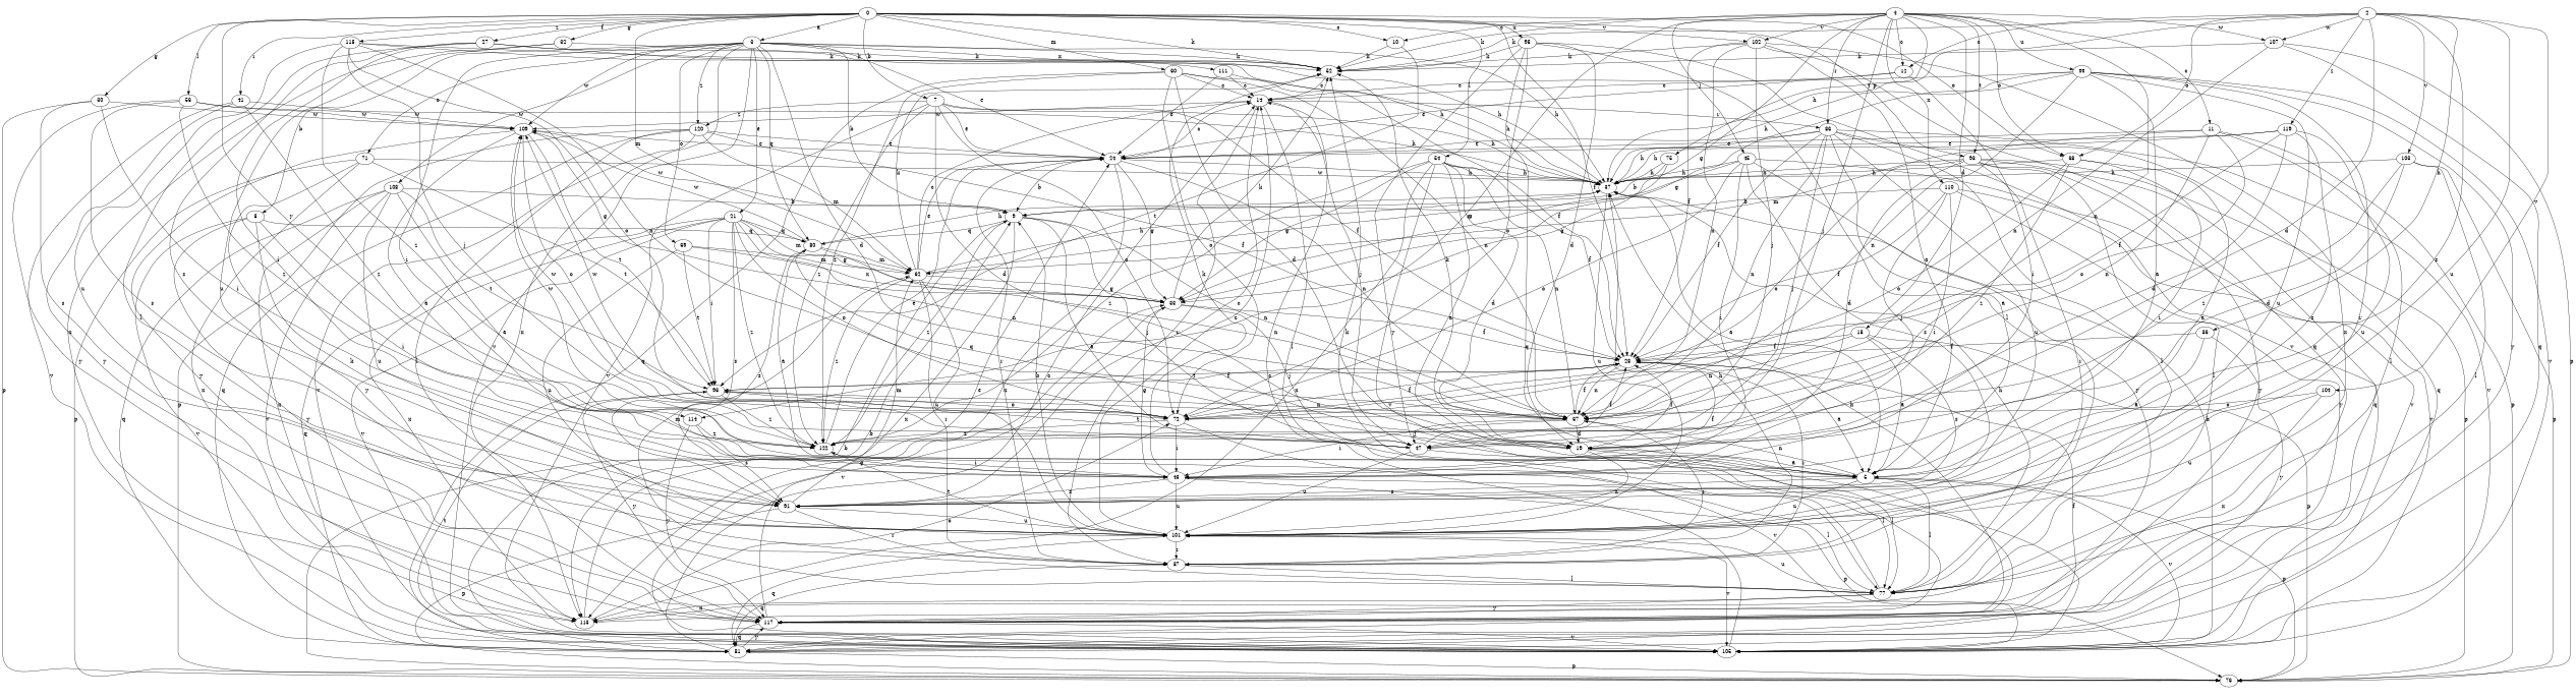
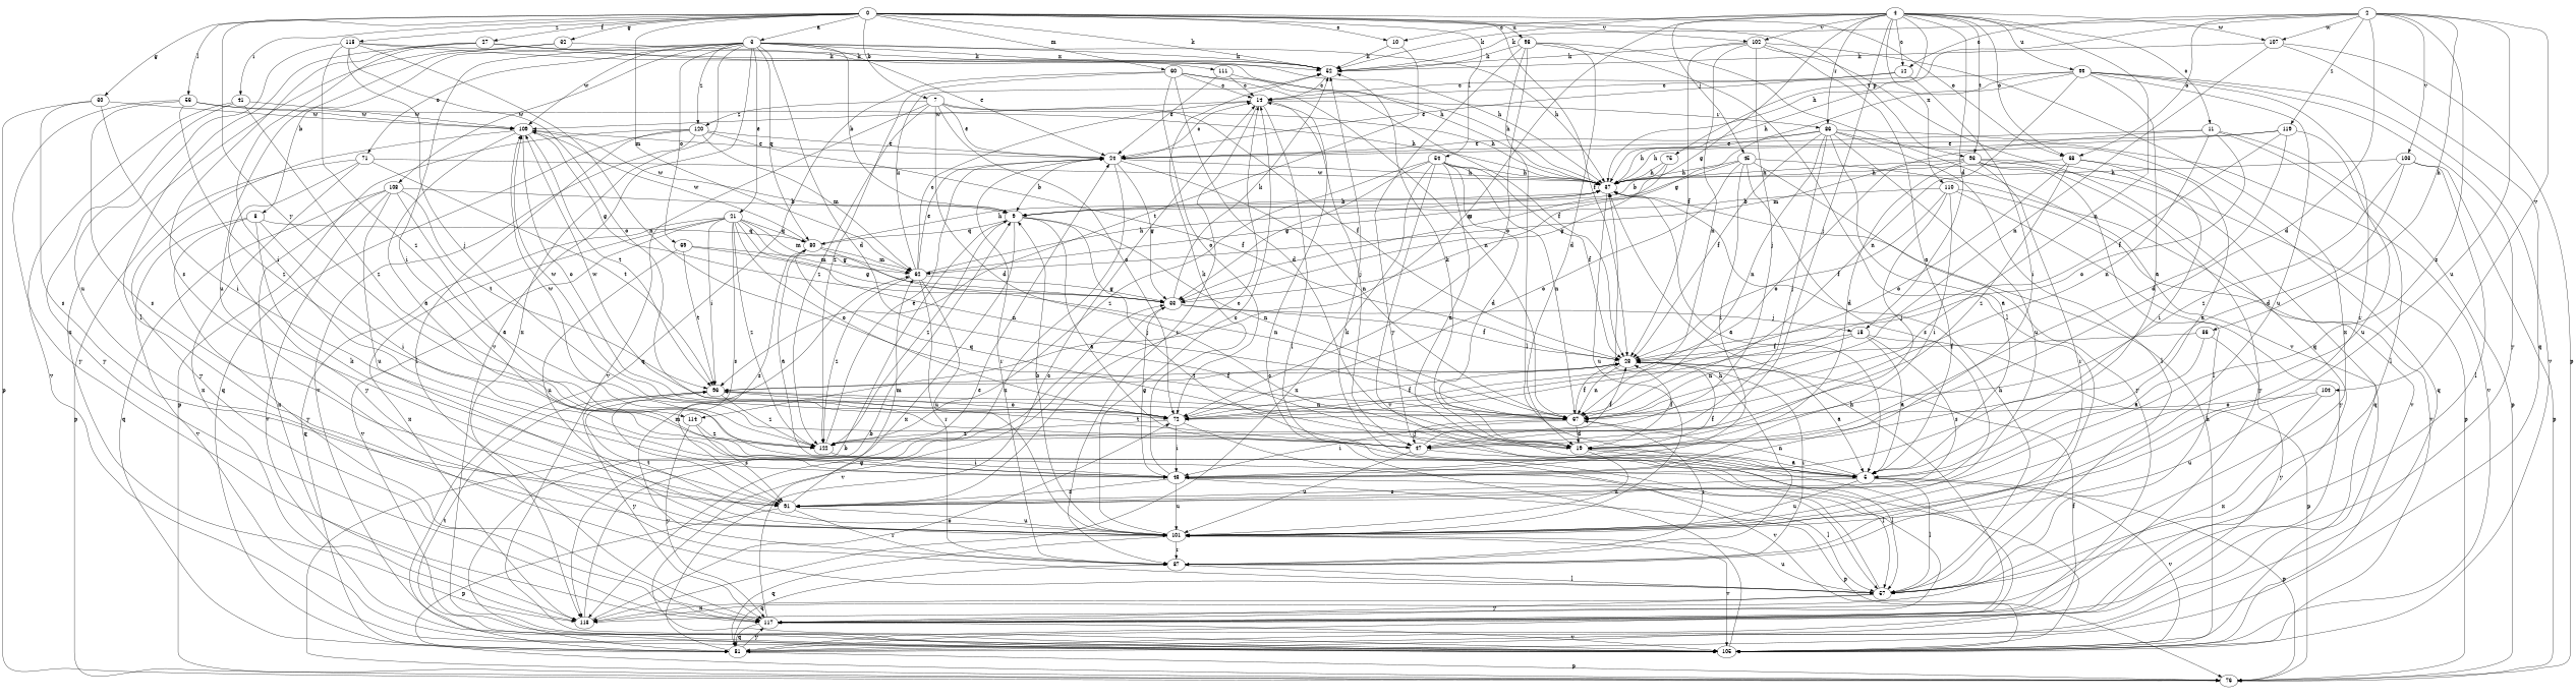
  strict digraph {
    0
    3
    7
    10
    27
    28
    30
    32
    41
    52
    54
    56
    60
    62
    68
    n16 [label=93]
    98
    102
    114
    118
    19
    37
    8
    9
    21
    24
    43
    69
    71
    80
    105
    108
    109
    111
    113
    120
    72
    122
    96
    91
-   57 [label=77]
+   57
    67
    5
    87
    76
    101
    117
    14
    33
    81
    47
    n52 [label=4]
    11
    n54 [label=12]
    n55 [label=18]
    45
    75
    86
    99
    107
    110
    2
    36
    103
    104
    119
    0 -> 3 [label=a]
    0 -> 7 [label=b]
    0 -> 10 [label=c]
    0 -> 27 [label=f]
    0 -> 28 [label=f]
    0 -> 30 [label=g]
    0 -> 32 [label=g]
    0 -> 41 [label=i]
    0 -> 52 [label=k]
    0 -> 54 [label=l]
    0 -> 56 [label=l]
    0 -> 60 [label=m]
    0 -> 62 [label=m]
    0 -> 68 [label=o]
    0 -> n16 [label=t]
    0 -> 98 [label=u]
    0 -> 102 [label=v]
    0 -> 114 [label=y]
    0 -> 118 [label=z]
    3 -> 52 [label=k]
    3 -> 19 [label=d]
    3 -> 37 [label=h]
    3 -> 8 [label=b]
    3 -> 9 [label=b]
    3 -> 21 [label=e]
    3 -> 24 [label=e]
    3 -> 43 [label=i]
    3 -> 69 [label=o]
    3 -> 71 [label=o]
    3 -> 80 [label=q]
    3 -> 105 [label=v]
    3 -> 108 [label=w]
    3 -> 109 [label=w]
    3 -> 111 [label=x]
    3 -> 113 [label=x]
    3 -> 120 [label=z]
    7 -> 28 [label=f]
    7 -> 19 [label=d]
    7 -> 37 [label=h]
    7 -> 24 [label=e]
    7 -> 105 [label=v]
    7 -> 120 [label=z]
    7 -> 72 [label=o]
    7 -> 122 [label=z]
    10 -> 52 [label=k]
    10 -> 96 [label=t]
    27 -> 52 [label=k]
    27 -> 37 [label=h]
    27 -> 43 [label=i]
    27 -> 91 [label=s]
    27 -> 57 [label=l]
    28 -> 96 [label=t]
    28 -> 67 [label=n]
    28 -> 5 [label=a]
    28 -> 87 [label=r]
    30 -> 43 [label=i]
    30 -> 109 [label=w]
    30 -> 91 [label=s]
    30 -> 76 [label=p]
    32 -> 52 [label=k]
    32 -> 113 [label=x]
    32 -> 101 [label=u]
    41 -> 105 [label=v]
    41 -> 109 [label=w]
    41 -> 122 [label=z]
    41 -> 117 [label=y]
    52 -> 14 [label=c]
    54 -> 28 [label=f]
    54 -> 19 [label=d]
    54 -> 37 [label=h]
    54 -> 105 [label=v]
    54 -> 113 [label=x]
    54 -> 122 [label=z]
    54 -> 67 [label=n]
    54 -> 5 [label=a]
    54 -> 33 [label=g]
    56 -> 37 [label=h]
    56 -> 109 [label=w]
    56 -> 122 [label=z]
    56 -> 91 [label=s]
    56 -> 117 [label=y]
    60 -> 28 [label=f]
    60 -> 19 [label=d]
    60 -> 72 [label=o]
    60 -> 122 [label=z]
    60 -> 67 [label=n]
    60 -> 14 [label=c]
    60 -> 81 [label=q]
    62 -> 52 [label=k]
    62 -> 37 [label=h]
    62 -> 24 [label=e]
    62 -> 122 [label=z]
    62 -> 87 [label=r]
    62 -> 101 [label=u]
    62 -> 14 [label=c]
    62 -> 33 [label=g]
    68 -> 37 [label=h]
    68 -> 43 [label=i]
    68 -> 72 [label=o]
    68 -> 122 [label=z]
    68 -> 5 [label=a]
    n16 -> 19 [label=d]
    n16 -> 37 [label=h]
    n16 -> 72 [label=o]
    n16 -> 57 [label=l]
    n16 -> 87 [label=r]
    n16 -> 76 [label=p]
    n16 -> 117 [label=y]
    n16 -> 81 [label=q]
    98 -> 52 [label=k]
    98 -> 19 [label=d]
    98 -> 105 [label=v]
    98 -> 72 [label=o]
    98 -> 57 [label=l]
    98 -> 117 [label=y]
-   98 -> 81 [label=q]
+   98 -> 81 [label=l]
    102 -> 28 [label=f]
    102 -> 52 [label=k]
    102 -> 113 [label=x]
    102 -> 67 [label=n]
    102 -> 5 [label=a]
    102 -> 81 [label=q]
    102 -> 47 [label=j]
    114 -> 122 [label=z]
    114 -> 91 [label=s]
    114 -> 117 [label=y]
    118 -> 52 [label=k]
    118 -> 37 [label=h]
    118 -> 72 [label=o]
    118 -> 122 [label=z]
    118 -> 67 [label=n]
    118 -> 101 [label=u]
    118 -> 47 [label=j]
    19 -> 28 [label=f]
    19 -> 52 [label=k]
    19 -> 80 [label=q]
    19 -> 57 [label=l]
    19 -> 5 [label=a]
    19 -> 101 [label=u]
+   37 -> 9 [label=b]
    37 -> 5 [label=a]
    37 -> 101 [label=u]
    8 -> 43 [label=i]
    8 -> 80 [label=q]
    8 -> 105 [label=v]
    8 -> 91 [label=k]
    8 -> 117 [label=y]
    9 -> 80 [label=q]
    9 -> 109 [label=w]
    9 -> 113 [label=x]
    9 -> 122 [label=z]
    9 -> 67 [label=n]
    9 -> 5 [label=a]
    9 -> 47 [label=j]
    21 -> 62 [label=m]
    21 -> 80 [label=q]
    21 -> 105 [label=v]
    21 -> 113 [label=x]
    21 -> 72 [label=o]
    21 -> 122 [label=z]
    21 -> 96 [label=i]
    21 -> 91 [label=s]
    21 -> 67 [label=n]
    21 -> 33 [label=g]
    21 -> 81 [label=q]
    24 -> 37 [label=h]
    24 -> 9 [label=b]
    24 -> 113 [label=x]
    24 -> 67 [label=n]
    24 -> 87 [label=r]
    24 -> 14 [label=c]
    24 -> 33 [label=g]
    43 -> 28 [label=f]
    43 -> 52 [label=k]
    43 -> 91 [label=s]
    43 -> 57 [label=l]
    43 -> 76 [label=p]
    43 -> 101 [label=u]
    43 -> 33 [label=g]
    69 -> 62 [label=m]
    69 -> 96 [label=t]
    69 -> 101 [label=u]
-   69 -> 33 [label=x]
+   69 -> 33 [label=g]
    71 -> 37 [label=w]
    71 -> 113 [label=x]
    71 -> 96 [label=t]
    71 -> 76 [label=p]
    71 -> 117 [label=y]
    80 -> 62 [label=m]
    80 -> 37 [label=h]
    80 -> 109 [label=w]
    80 -> 91 [label=s]
    80 -> 67 [label=n]
    80 -> 5 [label=a]
    105 -> 37 [label=h]
    105 -> 96 [label=t]
    105 -> 14 [label=c]
    108 -> 9 [label=b]
    108 -> 105 [label=v]
    108 -> 113 [label=x]
    108 -> 96 [label=t]
    108 -> 5 [label=a]
    108 -> 101 [label=u]
    108 -> 81 [label=q]
    109 -> 24 [label=e]
    109 -> 72 [label=o]
    109 -> 96 [label=t]
    109 -> 5 [label=a]
    109 -> 117 [label=y]
    109 -> 33 [label=g]
    111 -> 37 [label=h]
    111 -> 24 [label=e]
    111 -> 14 [label=c]
    113 -> 24 [label=e]
    113 -> 72 [label=o]
    120 -> 28 [label=f]
    120 -> 62 [label=m]
    120 -> 24 [label=e]
    120 -> 105 [label=v]
    120 -> 57 [label=l]
    120 -> 76 [label=p]
    120 -> 81 [label=q]
    72 -> 28 [label=f]
    72 -> 43 [label=i]
    72 -> 105 [label=v]
    72 -> 109 [label=w]
    72 -> 122 [label=z]
    122 -> 24 [label=e]
    122 -> 43 [label=i]
    96 -> 28 [label=f]
    96 -> 72 [label=o]
    96 -> 122 [label=z]
    96 -> 67 [label=n]
    96 -> 117 [label=y]
    91 -> 62 [label=m]
    91 -> 87 [label=r]
    91 -> 76 [label=p]
    91 -> 101 [label=u]
    91 -> 14 [label=c]
    57 -> 52 [label=k]
    57 -> 37 [label=h]
    57 -> 113 [label=x]
    57 -> 101 [label=u]
    57 -> 117 [label=y]
    67 -> 28 [label=f]
    67 -> 19 [label=d]
    67 -> 43 [label=i]
    67 -> 109 [label=w]
    67 -> 87 [label=r]
    67 -> 47 [label=j]
    5 -> 105 [label=v]
    5 -> 91 [label=s]
    5 -> 57 [label=l]
    5 -> 67 [label=n]
    5 -> 76 [label=p]
    5 -> 101 [label=u]
    87 -> 62 [label=m]
    87 -> 37 [label=h]
    87 -> 57 [label=l]
    87 -> 81 [label=q]
    76 -> 9 [label=b]
    101 -> 9 [label=b]
    101 -> 105 [label=v]
-   101 -> 122 [label=t]
+   101 -> 96 [label=t]
    101 -> 87 [label=r]
    101 -> 14 [label=c]
    101 -> 81 [label=q]
    117 -> 37 [label=h]
    117 -> 105 [label=v]
    117 -> 33 [label=g]
    117 -> 81 [label=q]
    14 -> 109 [label=w]
    14 -> 57 [label=l]
    14 -> 87 [label=r]
    14 -> 47 [label=j]
    14 -> 86 [label=r]
    33 -> 28 [label=f]
    33 -> 52 [label=k]
    33 -> 105 [label=v]
-   33 -> 47 [label=j]
+   33 -> n55 [label=j]
    81 -> 28 [label=f]
    81 -> 9 [label=b]
    81 -> 76 [label=p]
    81 -> 117 [label=y]
    81 -> 14 [label=c]
    47 -> 28 [label=f]
    47 -> 109 [label=w]
    47 -> 96 [label=t]
    47 -> 57 [label=l]
    47 -> 101 [label=u]
    n52 -> 10 [label=c]
    n52 -> 52 [label=k]
    n52 -> 68 [label=o]
    n52 -> n16 [label=t]
    n52 -> 102 [label=v]
    n52 -> 114 [label=y]
    n52 -> 67 [label=n]
    n52 -> 33 [label=g]
    n52 -> 47 [label=j]
    n52 -> 11 [label=c]
    n52 -> n54 [label=c]
    n52 -> n55 [label=d]
    n52 -> 45 [label=j]
    n52 -> 75 [label=p]
    n52 -> 86 [label=r]
    n52 -> 99 [label=u]
    n52 -> 107 [label=w]
    n52 -> 110 [label=x]
    11 -> 62 [label=m]
    11 -> 24 [label=e]
    11 -> 72 [label=o]
    11 -> 57 [label=l]
    11 -> 67 [label=n]
    11 -> 76 [label=p]
    n54 -> 24 [label=e]
    n54 -> 43 [label=i]
    n54 -> 14 [label=c]
    n55 -> 28 [label=f]
    n55 -> 91 [label=s]
    n55 -> 67 [label=n]
    n55 -> 5 [label=a]
    n55 -> 76 [label=p]
    45 -> 62 [label=m]
    45 -> 37 [label=h]
    45 -> 43 [label=i]
    45 -> 105 [label=v]
    45 -> 72 [label=o]
    45 -> 91 [label=s]
    45 -> 117 [label=y]
    75 -> 37 [label=h]
    75 -> 9 [label=b]
    75 -> 33 [label=g]
    86 -> 28 [label=f]
    86 -> 37 [label=h]
    86 -> 24 [label=e]
    86 -> 105 [label=v]
    86 -> 57 [label=l]
    86 -> 67 [label=n]
    86 -> 5 [label=a]
    86 -> 101 [label=u]
    86 -> 81 [label=q]
    86 -> 47 [label=j]
    99 -> 37 [label=h]
    99 -> 105 [label=v]
    99 -> 67 [label=n]
    99 -> 5 [label=a]
    99 -> 87 [label=r]
    99 -> 101 [label=u]
    99 -> 117 [label=y]
    99 -> 14 [label=c]
    99 -> 33 [label=g]
    107 -> 52 [label=k]
    107 -> 67 [label=n]
    107 -> 76 [label=p]
    107 -> 81 [label=q]
    110 -> 28 [label=f]
    110 -> 9 [label=b]
    110 -> 43 [label=i]
    110 -> 105 [label=v]
    110 -> 117 [label=y]
    110 -> 47 [label=j]
    2 -> 52 [label=k]
    2 -> 68 [label=o]
    2 -> 19 [label=d]
    2 -> 37 [label=h]
    2 -> 91 [label=s]
    2 -> 101 [label=u]
    2 -> n54 [label=c]
    2 -> 107 [label=w]
    2 -> 36 [label=h]
    2 -> 103 [label=v]
    2 -> 104 [label=v]
    2 -> 119 [label=z]
    36 -> 28 [label=f]
    36 -> 5 [label=a]
    36 -> 117 [label=y]
    103 -> 19 [label=d]
    103 -> 37 [label=h]
    103 -> 122 [label=z]
    103 -> 57 [label=l]
    103 -> 76 [label=p]
    104 -> 113 [label=x]
    104 -> 72 [label=o]
    104 -> 101 [label=u]
    119 -> 28 [label=f]
    119 -> 19 [label=d]
    119 -> 37 [label=h]
    119 -> 24 [label=e]
-   119 -> 91 [label=s]
    119 -> 101 [label=u]
  }
